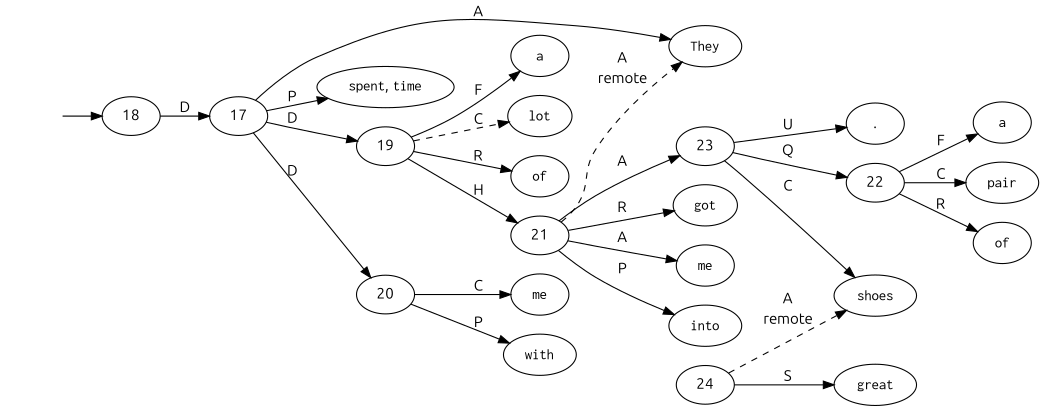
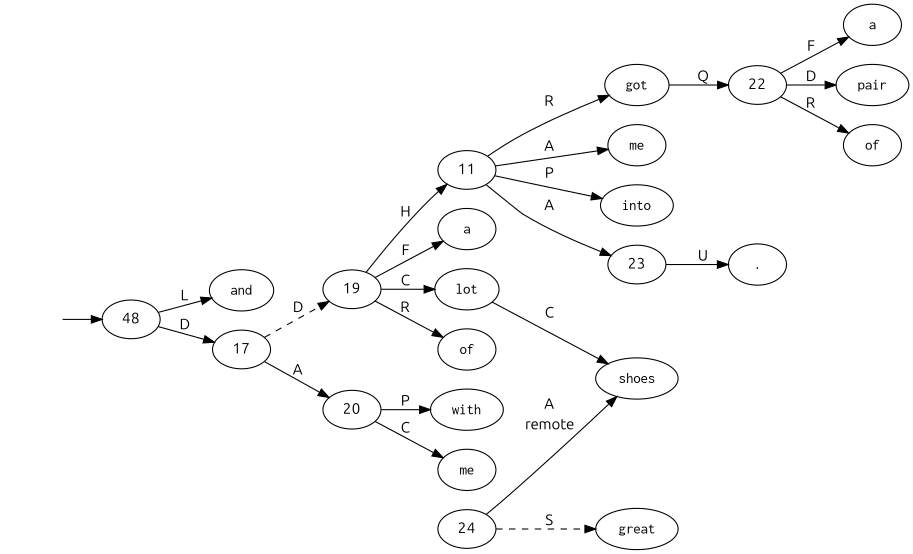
  digraph {
    fontname=Ubuntu
    rankdir=LR
    node [fontname=Ubuntu shape=oval]
    edge [fontname=Ubuntu]
    top [style=invis shape=""]
-   18 [shape=""]
+   18 [label=48 shape=""]
+   n3 [label=<<table align="center" border="0" cellspacing="0"><tr><td colspan="2"><font face="Courier">and</font></td></tr></table>>]
    17 [shape=""]
-   n5 [label=<<table align="center" border="0" cellspacing="0"><tr><td colspan="2"><font face="Courier">They</font></td></tr></table>>]
-   n6 [label=<<table align="center" border="0" cellspacing="0"><tr><td colspan="2"><font face="Courier">spent</font>,&nbsp;<font face="Courier">time</font></td></tr></table>>]
    19 [shape=""]
    20 [shape=""]
-   21 [shape=""]
+   21 [label=11 shape=""]
    n10 [label=<<table align="center" border="0" cellspacing="0"><tr><td colspan="2"><font face="Courier">got</font></td></tr></table>>]
    n11 [label=<<table align="center" border="0" cellspacing="0"><tr><td colspan="2"><font face="Courier">me</font></td></tr></table>>]
    n12 [label=<<table align="center" border="0" cellspacing="0"><tr><td colspan="2"><font face="Courier">into</font></td></tr></table>>]
    23 [shape=""]
    n14 [label=<<table align="center" border="0" cellspacing="0"><tr><td colspan="2"><font face="Courier">a</font></td></tr></table>>]
    n15 [label=<<table align="center" border="0" cellspacing="0"><tr><td colspan="2"><font face="Courier">lot</font></td></tr></table>>]
    n16 [label=<<table align="center" border="0" cellspacing="0"><tr><td colspan="2"><font face="Courier">of</font></td></tr></table>>]
    n17 [label=<<table align="center" border="0" cellspacing="0"><tr><td colspan="2"><font face="Courier">with</font></td></tr></table>>]
    n18 [label=<<table align="center" border="0" cellspacing="0"><tr><td colspan="2"><font face="Courier">me</font></td></tr></table>>]
    n19 [label=<<table align="center" border="0" cellspacing="0"><tr><td colspan="2"><font face="Courier">a</font></td></tr></table>>]
    n20 [label=<<table align="center" border="0" cellspacing="0"><tr><td colspan="2"><font face="Courier">great</font></td></tr></table>>]
    n21 [label=<<table align="center" border="0" cellspacing="0"><tr><td colspan="2"><font face="Courier">pair</font></td></tr></table>>]
    n22 [label=<<table align="center" border="0" cellspacing="0"><tr><td colspan="2"><font face="Courier">of</font></td></tr></table>>]
    n23 [label=<<table align="center" border="0" cellspacing="0"><tr><td colspan="2"><font face="Courier">shoes</font></td></tr></table>>]
    n24 [label=<<table align="center" border="0" cellspacing="0"><tr><td colspan="2"><font face="Courier">.</font></td></tr></table>>]
    22 [shape=""]
    24 [shape=""]
    top -> 18
+   18 -> n3 [label=L]
    18 -> 17 [label=D]
-   17 -> n5 [label=A]
-   17 -> n6 [label=P]
-   17 -> 19 [label=D]
-   17 -> 20 [label=D]
+   17 -> 19 [label=D style=dashed]
+   17 -> 20 [label=A]
    19 -> 21 [label=H]
    19 -> n14 [label=F]
-   19 -> n15 [label=C style=dashed]
+   19 -> n15 [label=C]
    19 -> n16 [label=R]
    20 -> n17 [label=P]
    20 -> n18 [label=C]
-   21 -> n5 [label=<<table align="center" border="0" cellspacing="0"><tr><td colspan="1">A</td></tr><tr><td>remote</td></tr></table>> style=dashed]
    21 -> n10 [label=R]
    21 -> n11 [label=A]
    21 -> n12 [label=P]
    21 -> 23 [label=A]
-   23 -> n23 [label=C]
+   n15 -> n23 [label=C]
    23 -> n24 [label=U]
-   23 -> 22 [label=Q]
+   n10 -> 22 [label=Q]
    22 -> n19 [label=F]
-   22 -> n21 [label=C]
+   22 -> n21 [label=D]
    22 -> n22 [label=R]
-   24 -> n20 [label=S]
-   24 -> n23 [label=<<table align="center" border="0" cellspacing="0"><tr><td colspan="1">A</td></tr><tr><td>remote</td></tr></table>> style=dashed]
+   24 -> n20 [label=S style=dashed]
+   24 -> n23 [label=<<table align="center" border="0" cellspacing="0"><tr><td colspan="1">A</td></tr><tr><td>remote</td></tr></table>> style=solid]
  }
